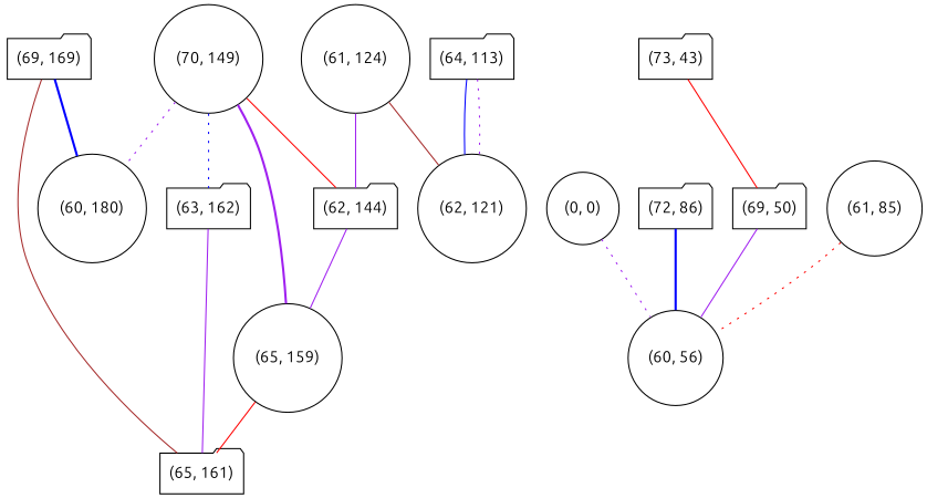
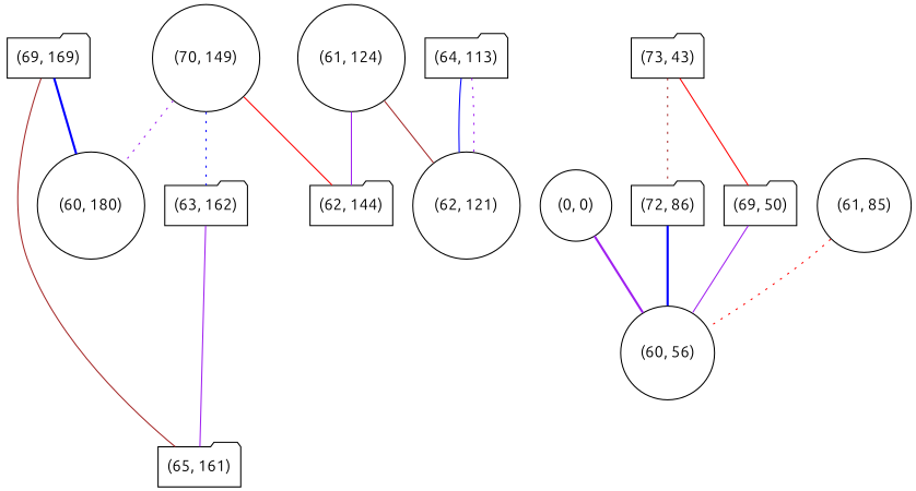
  graph {
    fontname=Ubuntu
    node [fontname=Ubuntu shape=circle]
    edge [color=purple fontname=Ubuntu style=solid weight=1]
    "(60, 180)"
    "(69, 169)" [shape=folder]
    "(65, 161)" [shape=folder]
    "(61, 124)"
    "(62, 144)" [shape=folder]
    "(62, 121)"
-   "(65, 159)"
    "(0, 0)"
    "(60, 56)"
    "(73, 43)" [shape=folder]
    "(72, 86)" [shape=folder]
    "(69, 50)" [shape=folder]
    "(61, 85)"
    "(70, 149)"
    "(63, 162)" [shape=folder]
    "(64, 113)" [shape=folder]
    "(69, 169)" -- "(60, 180)" [color=blue style=bold]
    "(69, 169)" -- "(65, 161)" [color=brown]
    "(61, 124)" -- "(62, 144)" [weight=3]
    "(61, 124)" -- "(62, 121)" [color=brown]
-   "(62, 144)" -- "(65, 159)" [weight=3]
-   "(65, 159)" -- "(65, 161)" [color=red]
-   "(0, 0)" -- "(60, 56)" [style=dotted weight=4]
+   "(0, 0)" -- "(60, 56)" [style=bold weight=4]
+   "(73, 43)" -- "(72, 86)" [color=brown style=dotted weight=3]
    "(73, 43)" -- "(69, 50)" [color=red]
    "(72, 86)" -- "(60, 56)" [color=blue style=bold weight=3]
    "(69, 50)" -- "(60, 56)"
    "(61, 85)" -- "(60, 56)" [color=red style=dotted weight=3]
    "(70, 149)" -- "(60, 180)" [style=dotted weight=3]
    "(70, 149)" -- "(62, 144)" [color=red]
-   "(70, 149)" -- "(65, 159)" [style=bold weight=3]
    "(70, 149)" -- "(63, 162)" [color=blue style=dotted weight=3]
    "(63, 162)" -- "(65, 161)"
    "(64, 113)" -- "(62, 121)" [color=blue weight=2]
    "(64, 113)" -- "(62, 121)" [style=dotted]
  }
